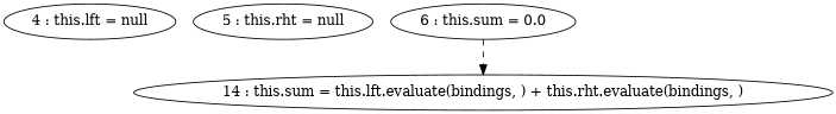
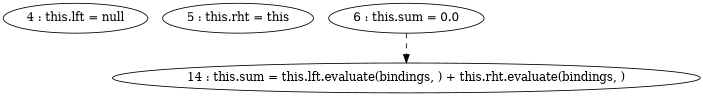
  digraph {
    "4 : this.lft = null"
-   "5 : this.rht = null"
+   "5 : this.rht = null" [label="5 : this.rht = this"]
    "6 : this.sum = 0.0"
    "14 : this.sum = this.lft.evaluate(bindings, ) + this.rht.evaluate(bindings, )"
    "6 : this.sum = 0.0" -> "14 : this.sum = this.lft.evaluate(bindings, ) + this.rht.evaluate(bindings, )" [style=dashed]
  }
